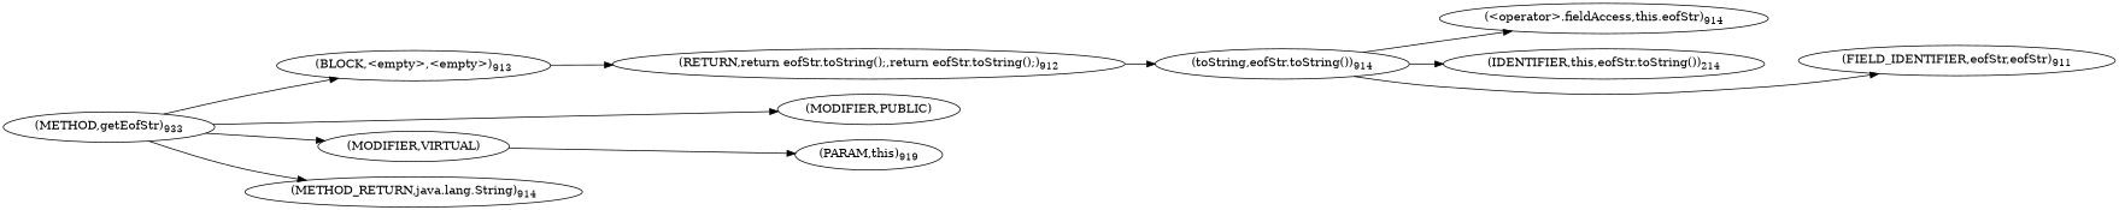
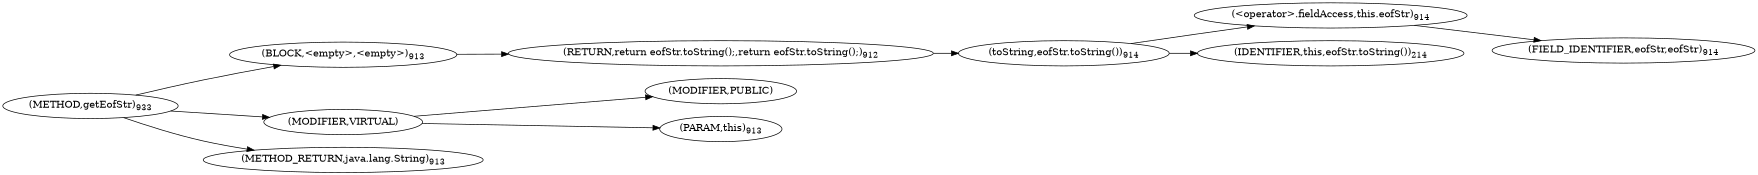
  digraph {
    rankdir=LR
    n1 [label=<(METHOD,getEofStr)<SUB>933</SUB>>]
    n2 [label=<(BLOCK,&lt;empty&gt;,&lt;empty&gt;)<SUB>913</SUB>>]
    n3 [label=<(MODIFIER,PUBLIC)>]
    n4 [label=<(MODIFIER,VIRTUAL)>]
-   n5 [label=<(METHOD_RETURN,java.lang.String)<SUB>914</SUB>>]
-   n6 [label=<(PARAM,this)<SUB>919</SUB>>]
+   n5 [label=<(METHOD_RETURN,java.lang.String)<SUB>913</SUB>>]
+   n6 [label=<(PARAM,this)<SUB>913</SUB>>]
    n7 [label=<(RETURN,return eofStr.toString();,return eofStr.toString();)<SUB>912</SUB>>]
    n8 [label=<(toString,eofStr.toString())<SUB>914</SUB>>]
    n9 [label=<(&lt;operator&gt;.fieldAccess,this.eofStr)<SUB>914</SUB>>]
    n10 [label=<(IDENTIFIER,this,eofStr.toString())<SUB>214</SUB>>]
-   n11 [label=<(FIELD_IDENTIFIER,eofStr,eofStr)<SUB>911</SUB>>]
+   n11 [label=<(FIELD_IDENTIFIER,eofStr,eofStr)<SUB>914</SUB>>]
    n1 -> n2
-   n1 -> n3
+   n4 -> n3
    n1 -> n4
    n1 -> n5
    n2 -> n7
    n4 -> n6
    n7 -> n8
    n8 -> n9
    n8 -> n10
-   n8 -> n11
+   n9 -> n11
  }
